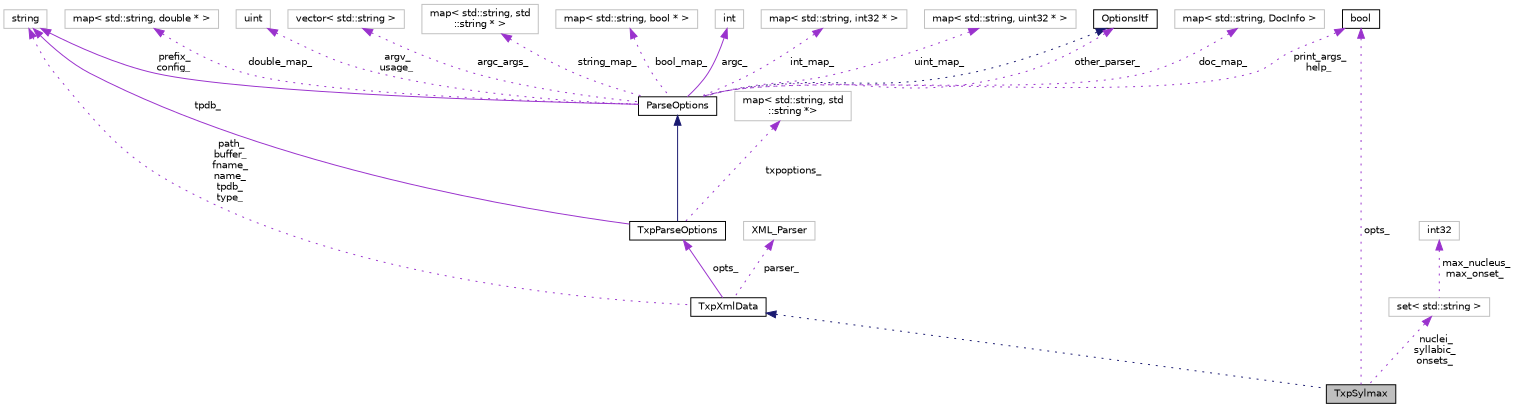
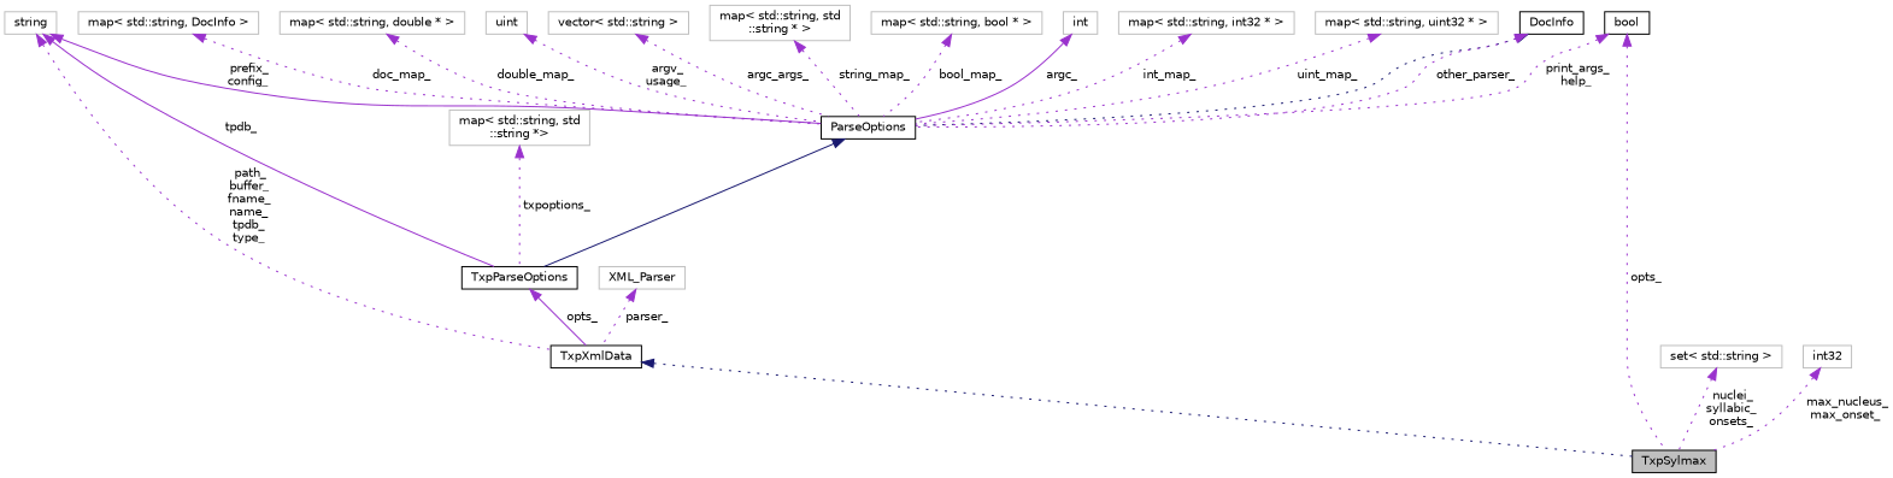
  digraph {
    rankdir=TB
    node [color=grey75 fillcolor=white fontname=Helvetica fontsize=10 shape=record style=filled]
    edge [color=darkorchid3 dir=back fontname=Helvetica fontsize=10 labelfontname=Helvetica labelfontsize=10 style=dotted]
    n1 [color=black fillcolor=grey75 fontcolor=black height=0.2 label=TxpSylmax width=0.4]
    n2 [color=black height=0.2 label=TxpXmlData width=0.4]
    n3 [height=0.2 label=XML_Parser width=0.4]
    n4 [height=0.2 label=string width=0.4]
    n5 [color=black height=0.2 label=TxpParseOptions width=0.4]
    n6 [color=black height=0.2 label=ParseOptions width=0.4]
-   n7 [color=black height=0.2 label=OptionsItf width=0.4]
+   n7 [color=black height=0.2 label=DocInfo width=0.4]
    n8 [height=0.2 label="map\< std::string, DocInfo \>" width=0.4]
    n9 [height=0.2 label="map\< std::string, double * \>" width=0.4]
    n10 [height=0.2 label=uint width=0.4]
    n11 [height=0.2 label="vector\< std::string \>" width=0.4]
    n12 [height=0.2 label="map\< std::string, std\l::string * \>" width=0.4]
    n13 [height=0.2 label="map\< std::string, bool * \>" width=0.4]
    n14 [height=0.2 label=int width=0.4]
    n15 [color=black height=0.2 label=bool width=0.4]
    n16 [height=0.2 label="map\< std::string, int32 * \>" width=0.4]
    n17 [height=0.2 label="map\< std::string, uint32 * \>" width=0.4]
    n18 [height=0.2 label="map\< std::string, std\l::string *\>" width=0.4]
    n19 [height=0.2 label="set\< std::string \>" width=0.4]
    n20 [height=0.2 label=int32 width=0.4]
    n2 -> n1 [color=midnightblue]
    n3 -> n2 [label=" parser_"]
    n4 -> n2 [label=" path_\nbuffer_\nfname_\nname_\ntpdb_\ntype_"]
    n4 -> n5 [label=" tpdb_" style=solid]
    n4 -> n6 [label=" prefix_\nconfig_" style=solid]
    n5 -> n2 [label=" opts_" style=solid]
    n6 -> n5 [color=midnightblue style=solid]
    n7 -> n6 [color=midnightblue]
    n7 -> n6 [label=" other_parser_"]
    n8 -> n6 [label=" doc_map_"]
    n9 -> n6 [label=" double_map_"]
    n10 -> n6 [label=" argv_\nusage_"]
    n11 -> n6 [label=" argc_args_"]
    n12 -> n6 [label=" string_map_"]
    n13 -> n6 [label=" bool_map_"]
    n14 -> n6 [label=" argc_" style=solid]
    n15 -> n1 [label=" opts_"]
    n15 -> n6 [label=" print_args_\nhelp_"]
    n16 -> n6 [label=" int_map_"]
    n17 -> n6 [label=" uint_map_"]
    n18 -> n5 [label=" txpoptions_"]
    n19 -> n1 [label=" nuclei_\nsyllabic_\nonsets_"]
-   n20 -> n19 [label=" max_nucleus_\nmax_onset_"]
+   n20 -> n1 [label=" max_nucleus_\nmax_onset_"]
  }
